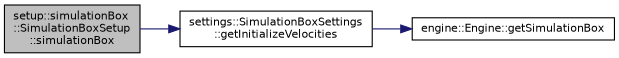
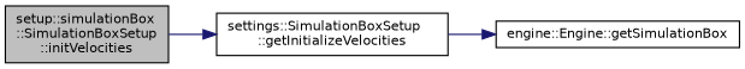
  digraph {
    rankdir=LR
    node [color=black fillcolor=white fontname=Helvetica fontsize=10 shape=record style=filled]
    edge [color=midnightblue fontname=Helvetica fontsize=10 labelfontname=Helvetica labelfontsize=10 style=solid]
-   n1 [fillcolor=grey75 fontcolor=black height=0.2 label="setup::simulationBox\l::SimulationBoxSetup\l::simulationBox" width=0.4]
-   n2 [height=0.2 label="settings::SimulationBoxSettings\l::getInitializeVelocities" width=0.4]
+   n1 [fillcolor=grey75 fontcolor=black height=0.2 label="setup::simulationBox\l::SimulationBoxSetup\l::initVelocities" width=0.4]
+   n2 [height=0.2 label="settings::SimulationBoxSetup\l::getInitializeVelocities" width=0.4]
    n3 [height=0.2 label="engine::Engine::getSimulationBox" width=0.4]
    n1 -> n2
    n2 -> n3
  }
